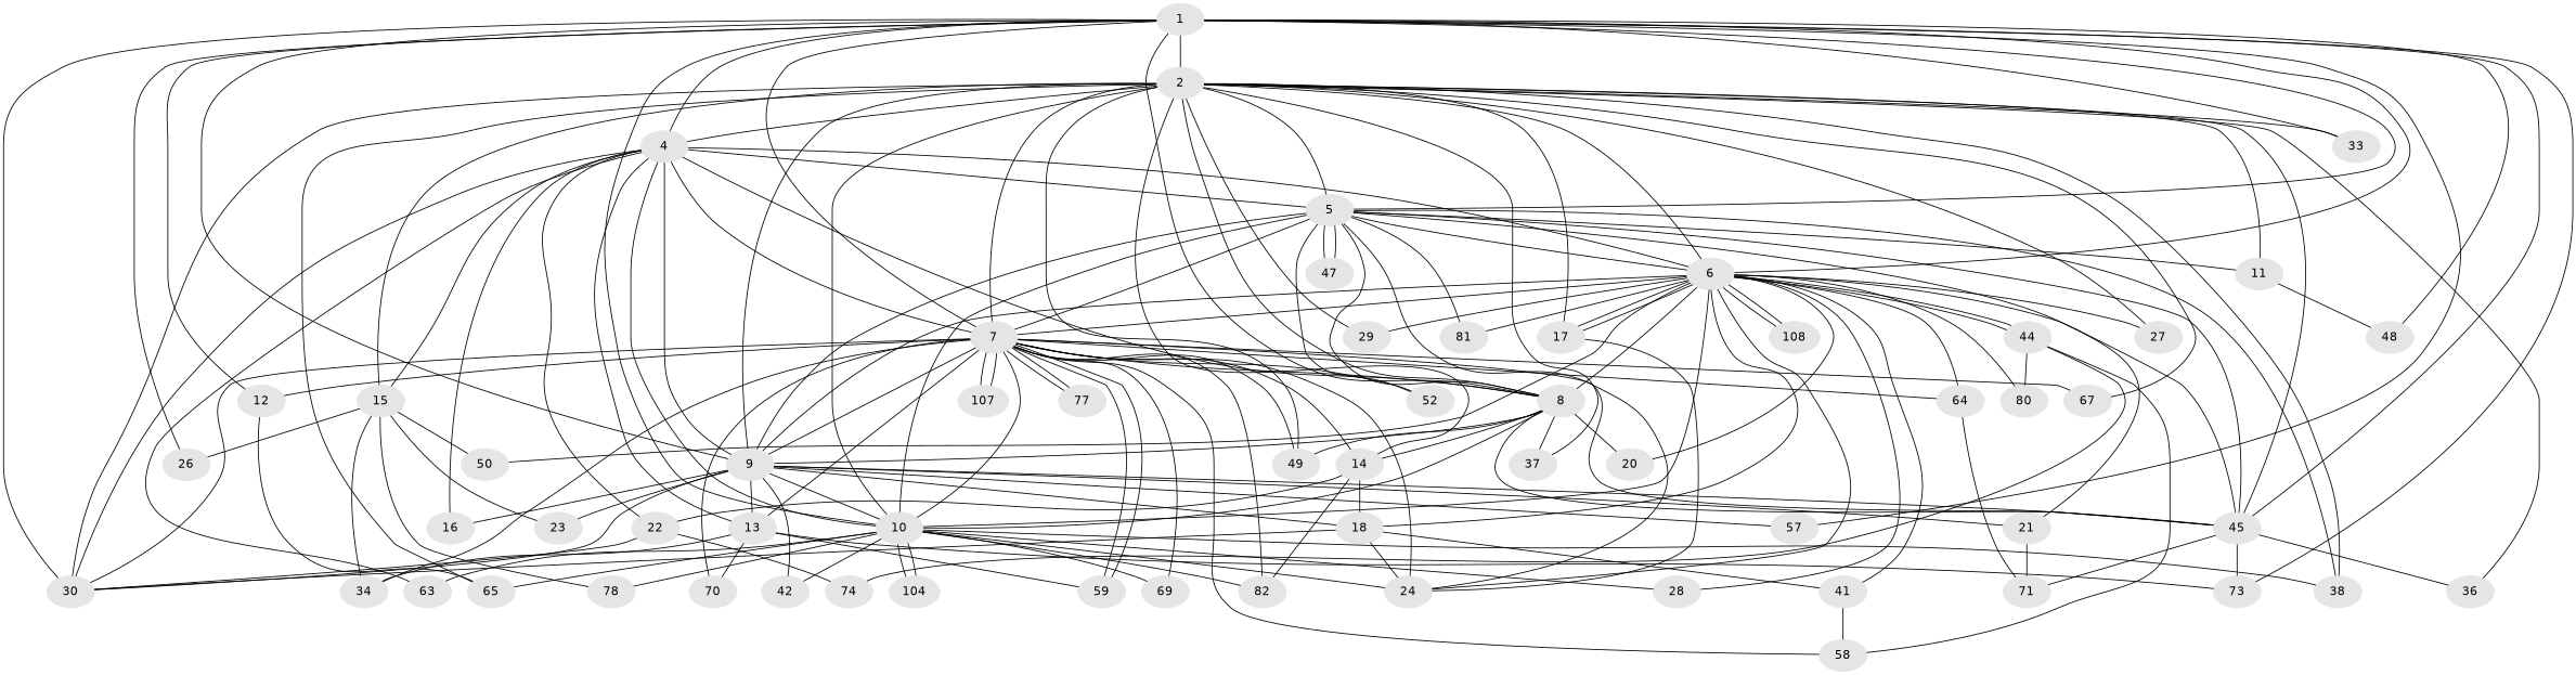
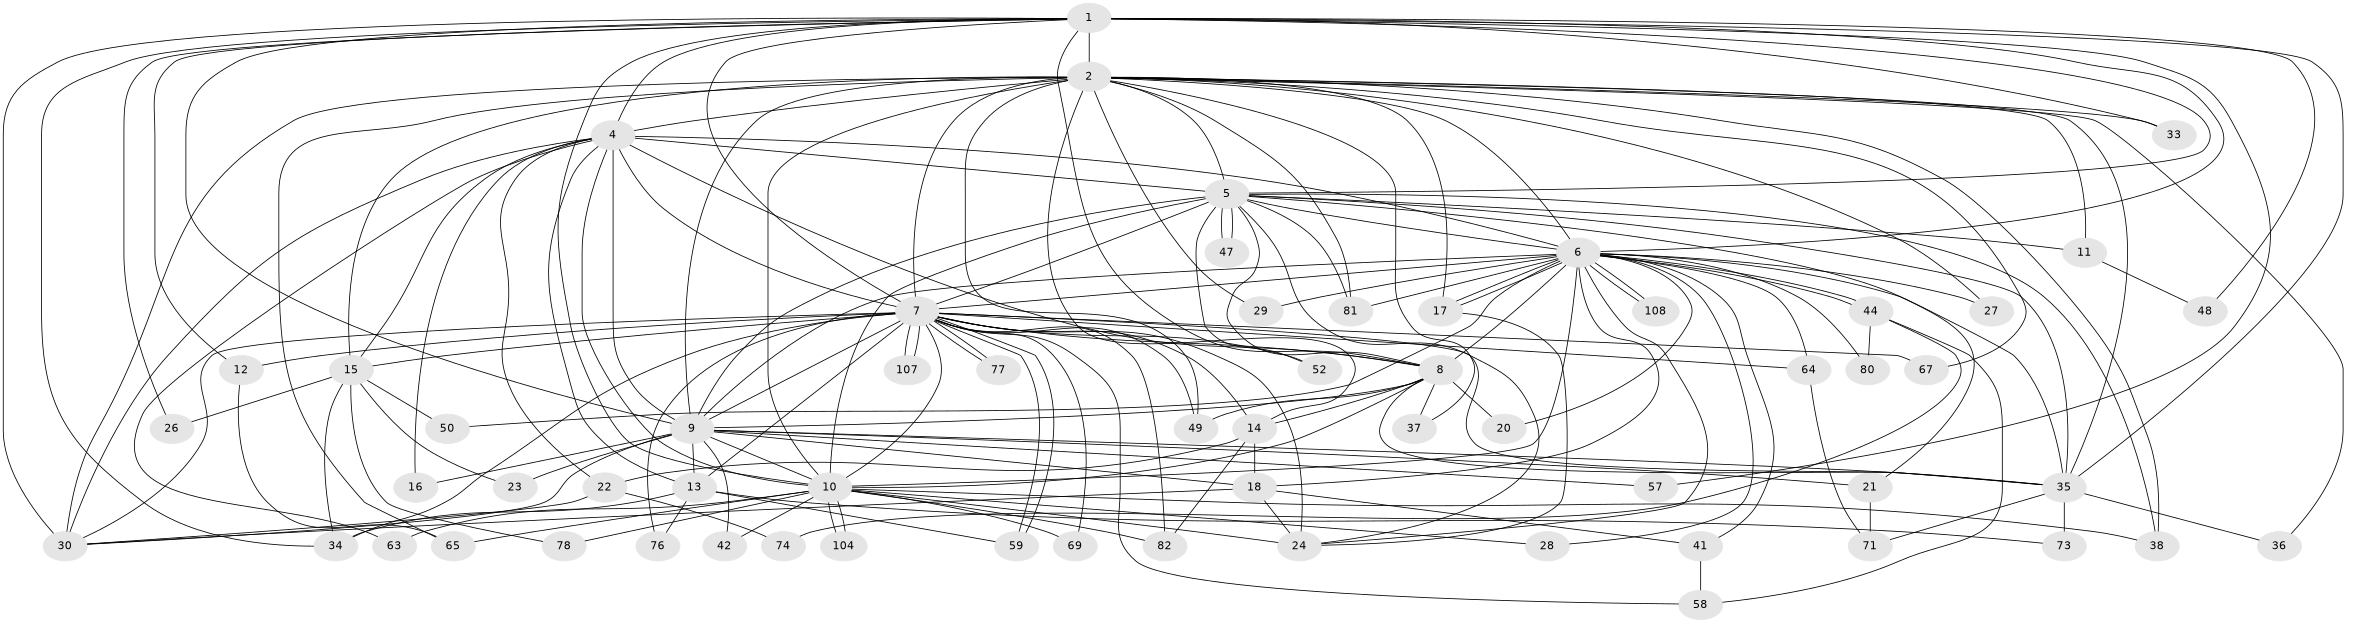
  graph {
    fontname="DejaVu Sans"
    node [color=gray90 fontname="DejaVu Sans" style=filled]
    edge [fontname="DejaVu Sans"]
    1 [super="+46"]
    2 [super="+92+117+61+83+69+3+51"]
    4 [super="+55+122"]
    5 [super="+56"]
    6
    7 [super="+25+45"]
    8
    9 [super="+89+79+113+96+103+62+84"]
    10
    12
    26
    30 [super="+93+119+72"]
    33
    34 [super="+43+39"]
-   35 [super="+68+53+60" label=45]
+   35 [super="+68+53+60"]
    48
    57
    11
    14 [super="+19"]
    15 [super="+40"]
    17
    27
    29
    36
    37
    38 [super="+112+85"]
    49 [super="+87"]
    65 [super="+106"]
    67
    13
    16
    22
    63
    21
    24 [super="+31+54+111"]
    47
    52
    81
    18 [super="+32"]
    20
    28
    41
    44
    50
    64
    80 [super="+91"]
    108
    58 [super="+66"]
    59 [super="+109"]
-   76 [label=70]
+   76
    77
    82 [super="+100"]
    n53 [label=69]
    107
    23
    42
    78
    104
    73
    71
    74
    1 -- 2 [weight=2]
    1 -- 4
    1 -- 5 [weight=2]
    1 -- 6
    1 -- 7
    1 -- 8
    1 -- 9
    1 -- 10
    1 -- 12
    1 -- 26
    1 -- 30
    1 -- 33
-   1 -- 73
+   1 -- 34
    1 -- 35
    1 -- 48
    1 -- 57
    2 -- 4 [weight=2]
    2 -- 5 [weight=5]
    2 -- 6 [weight=2]
    2 -- 7 [weight=4]
-   2 -- 8 [weight=3]
+   2 -- 81 [weight=3]
    2 -- 9 [weight=4]
    2 -- 10 [weight=3]
    2 -- 30 [weight=3]
    2 -- 33
    2 -- 35
    2 -- 11
    2 -- 14
    2 -- 15
    2 -- 17
    2 -- 27
    2 -- 29
    2 -- 36
    2 -- 37
    2 -- 38 [weight=2]
    2 -- 49 [weight=2]
    2 -- 65
    2 -- 67
    4 -- 5
    4 -- 6
    4 -- 7 [weight=2]
    4 -- 8
    4 -- 9 [weight=2]
    4 -- 10 [weight=2]
    4 -- 30
    4 -- 15 [weight=2]
    4 -- 13
    4 -- 16
    4 -- 22
    4 -- 63
    5 -- 6
    5 -- 7
    5 -- 8
    5 -- 9 [weight=2]
    5 -- 10
    5 -- 35
    5 -- 11
    5 -- 38
    5 -- 21
    5 -- 24
    5 -- 47
    5 -- 47
    5 -- 52
    5 -- 81
    6 -- 7
    6 -- 8
    6 -- 9 [weight=2]
    6 -- 10
    6 -- 35
    6 -- 17
    6 -- 17
    6 -- 27
    6 -- 29
    6 -- 24
    6 -- 81
    6 -- 18
    6 -- 20
    6 -- 28
    6 -- 41
    6 -- 44
    6 -- 44
    6 -- 50
    6 -- 64
    6 -- 80 [weight=2]
    6 -- 108
    6 -- 108
    7 -- 8
    7 -- 9 [weight=3]
    7 -- 10
    7 -- 12
    7 -- 30
    7 -- 34 [weight=2]
    7 -- 35
    7 -- 14
+   7 -- 15
    7 -- 49
    7 -- 67
    7 -- 13
    7 -- 24 [weight=2]
    7 -- 52
    7 -- 64
    7 -- 58
    7 -- 59
    7 -- 59
    7 -- 76
    7 -- 77
    7 -- 77
    7 -- 82
    7 -- n53
    7 -- 107
    7 -- 107
    8 -- 9
    8 -- 10
    8 -- 35
    8 -- 14
    8 -- 37
    8 -- 49
    8 -- 20
    9 -- 10
    9 -- 30
    9 -- 35
    9 -- 57
    9 -- 13
    9 -- 16
    9 -- 21 [weight=2]
    9 -- 18
    9 -- 23
    9 -- 42
    10 -- 38 [weight=2]
    10 -- 65
    10 -- 63
    10 -- 24
    10 -- 28
    10 -- 82
    10 -- n53
    10 -- 42
    10 -- 78
    10 -- 104
    10 -- 104
    12 -- 65
    35 -- 36
    35 -- 73
    35 -- 71
    11 -- 48
    14 -- 22
    14 -- 18
    14 -- 82
    15 -- 26
    15 -- 34
    15 -- 50
    15 -- 23
    15 -- 78
    17 -- 24
    13 -- 34
    13 -- 59
    13 -- 76
    13 -- 73
    22 -- 30
    22 -- 74
    21 -- 71
    18 -- 30
    18 -- 24
    18 -- 41
    41 -- 58
    44 -- 80
    44 -- 58
    44 -- 74
    64 -- 71
  }
